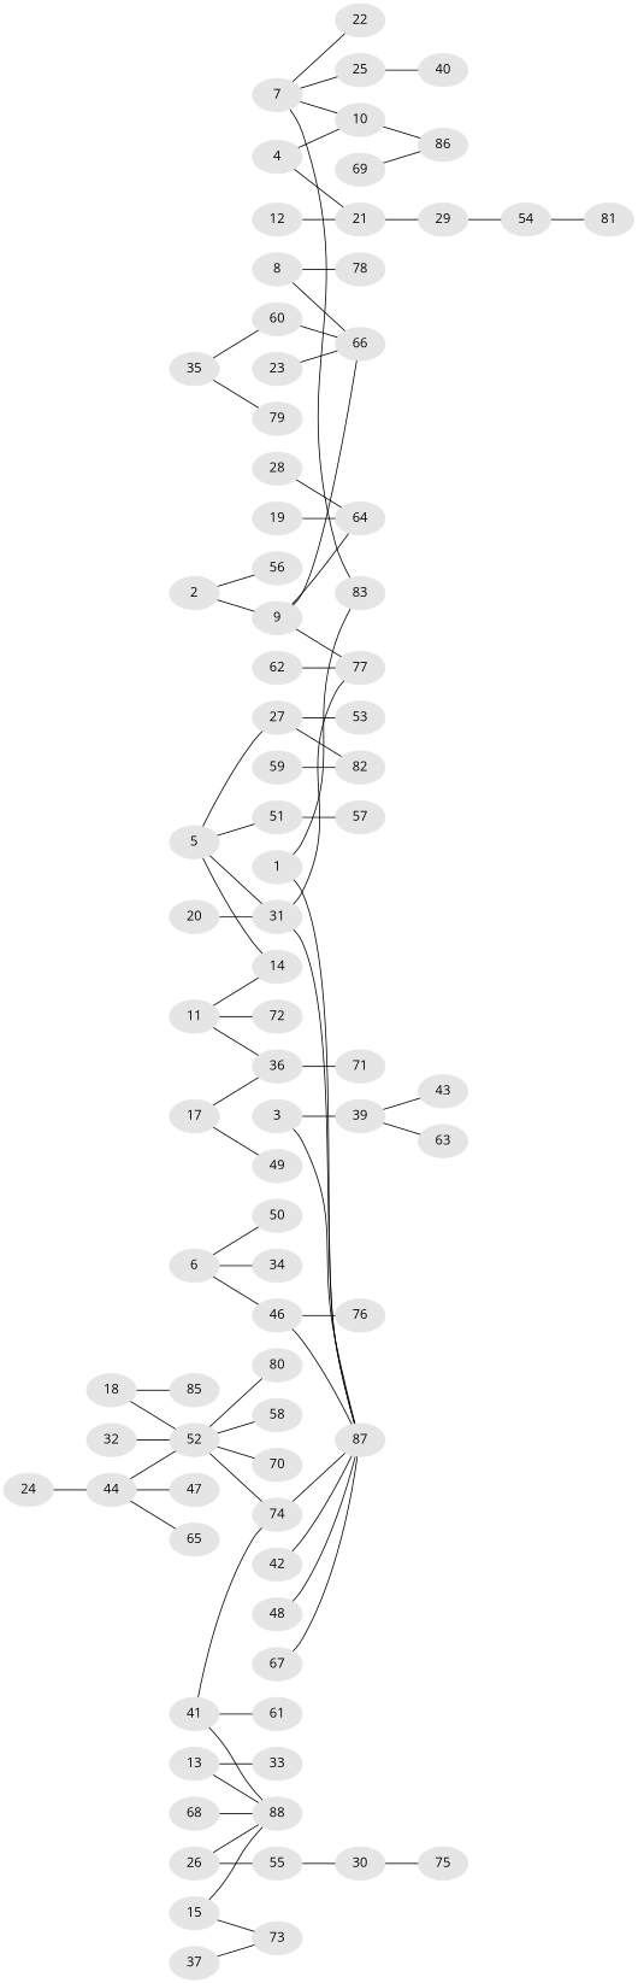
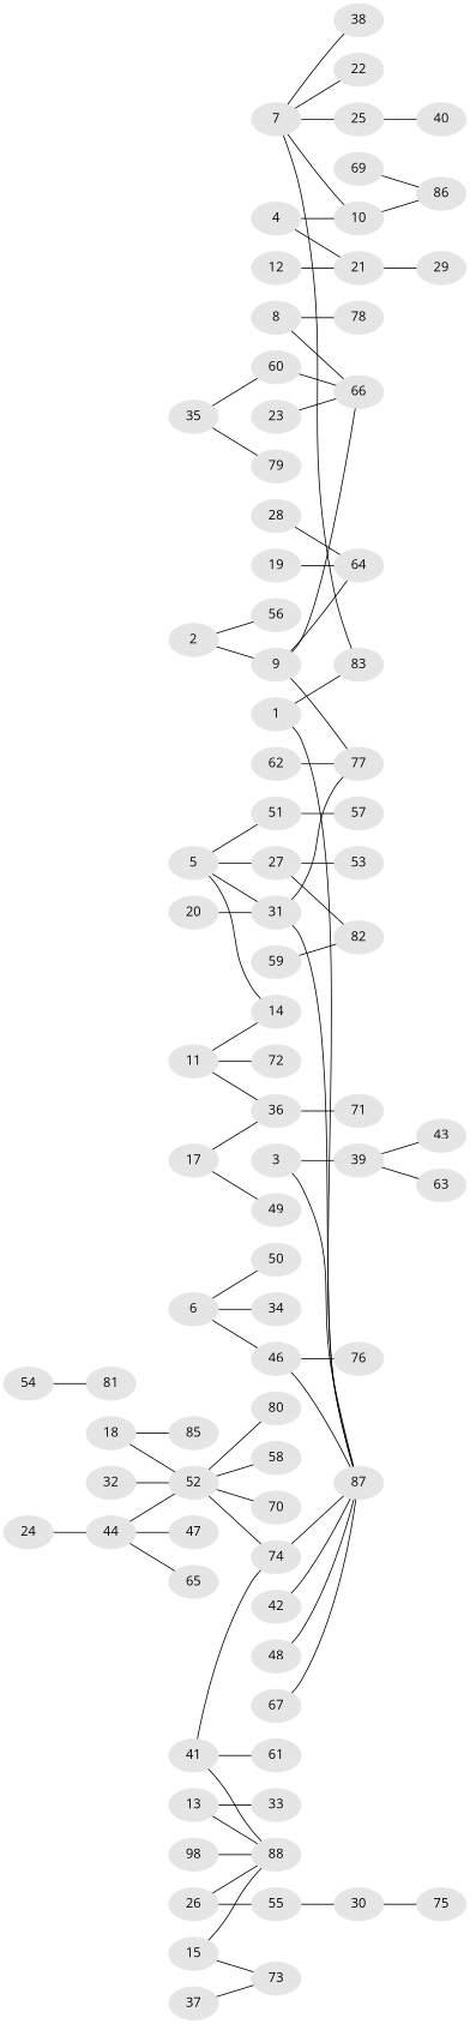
  graph {
    fontname="Open Sans"
    rankdir=LR
    node [color=gray90 fontname="Open Sans" style=filled]
    edge [fontname="Open Sans" weight=1.0]
    1
    83
    87
    2
    9
    56
    66
    64
    77
    3
    39
    43
    63
    4
    10
    21
    86
    29
    5
    14
    27
    31
    51
    53
    82
    57
    6
    34
    46
    50
    76
    7
    22
    25
+   38
    40
    8
    78
    11
    36
    72
    71
    12
    13
    33
    n46 [label=88]
    15
    73
    17
    49
    18
    52
    85
    74
    58
    70
    80
    19
    20
    54
    23
    24
    44
    47
    65
    26
    55
    30
    75
    28
    81
    32
    35
    60
    79
    37
    41
    61
    42
    48
    59
    62
    67
-   68
+   68 [label=98]
    69
    1 -- 83
    1 -- 87
    2 -- 9
    2 -- 56
    9 -- 66
    9 -- 64
    9 -- 77
    3 -- 87
    3 -- 39
    39 -- 43
    39 -- 63
    4 -- 10
    4 -- 21
    10 -- 86
    21 -- 29
-   29 -- 54
    5 -- 14
    5 -- 27
    5 -- 31
    5 -- 51
    27 -- 53
    27 -- 82
    31 -- 87
    31 -- 77
    51 -- 57
    6 -- 34
    6 -- 46
    6 -- 50
    46 -- 87
    46 -- 76
    7 -- 83
    7 -- 10
    7 -- 22
    7 -- 25
+   7 -- 38
    25 -- 40
    8 -- 66
    8 -- 78
    11 -- 14
    11 -- 36
    11 -- 72
    36 -- 71
    12 -- 21
    13 -- 33
    13 -- n46
    15 -- n46
    15 -- 73
    17 -- 36
    17 -- 49
    18 -- 52
    18 -- 85
    52 -- 74
    52 -- 58
    52 -- 70
    52 -- 80
    74 -- 87
    19 -- 64
    20 -- 31
    54 -- 81
    23 -- 66
    24 -- 44
    44 -- 52
    44 -- 47
    44 -- 65
    26 -- n46
    26 -- 55
    55 -- 30
    30 -- 75
    28 -- 64
    32 -- 52
    35 -- 60
    35 -- 79
    60 -- 66
    37 -- 73
    41 -- n46
    41 -- 74
    41 -- 61
    42 -- 87
    48 -- 87
    59 -- 82
    62 -- 77
    67 -- 87
    68 -- n46
    69 -- 86
  }
